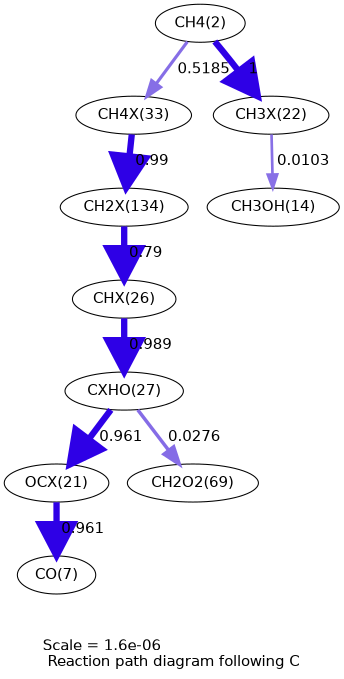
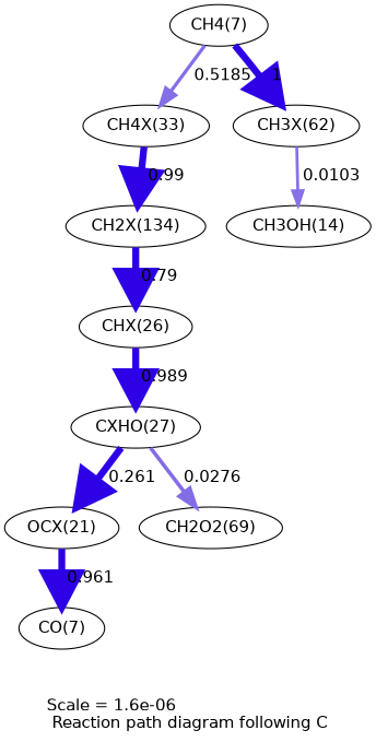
  digraph {
    fontname=Helvetica
    label="Scale = 1.6e-06\l Reaction path diagram following C"
    node [fontname=Helvetica]
    edge [arrowsize=3 color="0.7, 1.49, 0.9" fontname=Helvetica penwidth=5.99]
-   n1 [label="CH4(2)"]
+   n1 [label="CH4(7)"]
    n2 [label="CH4X(33)"]
-   n3 [label="CH3X(22)"]
+   n3 [label="CH3X(62)"]
    n4 [label="CH2X(134)"]
    n5 [label="CH3OH(14)"]
    n6 [label="CHX(26)"]
    n7 [label="CXHO(27)"]
    n8 [label="OCX(21)"]
    n9 [label="CH2O2(69)"]
    n10 [label="CO(7)"]
    n1 -> n2 [arrowsize=1.49 color="0.7, 0.519, 0.9" label=" 0.5185" penwidth=2.99]
    n1 -> n3 [color="0.7, 1.5, 0.9" label=" 1" penwidth=6]
    n2 -> n4 [label=" 0.99"]
    n3 -> n5 [arrowsize=1.27 color="0.7, 0.51, 0.9" label=" 0.0103" penwidth=2.54]
    n4 -> n6 [label=" 0.79"]
    n6 -> n7 [label=" 0.989"]
-   n7 -> n8 [arrowsize=2.99 color="0.7, 1.46, 0.9" label=" 0.961" penwidth=5.97]
+   n7 -> n8 [arrowsize=2.99 color="0.7, 1.46, 0.9" label=" 0.261" penwidth=5.97]
    n7 -> n9 [arrowsize=1.64 color="0.7, 0.528, 0.9" label=" 0.0276" penwidth=3.29]
    n8 -> n10 [arrowsize=2.99 color="0.7, 1.46, 0.9" label=" 0.961" penwidth=5.97]
  }
